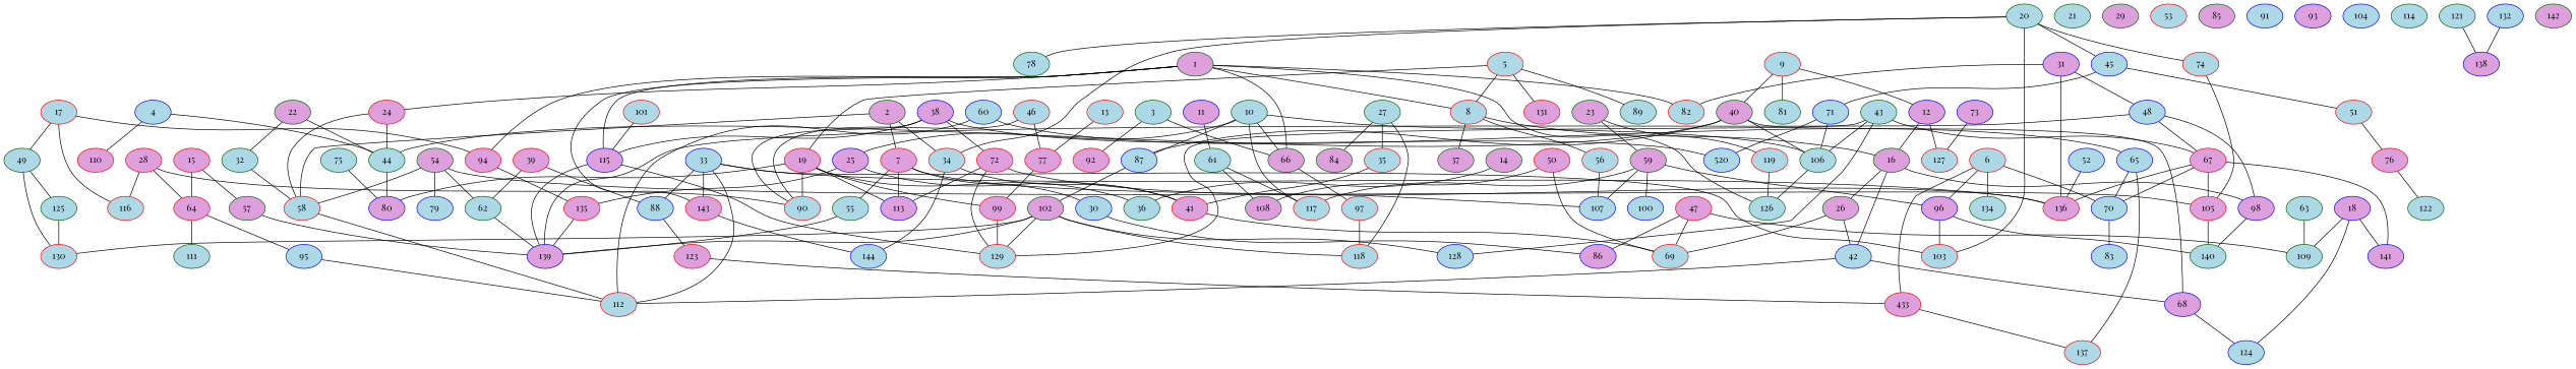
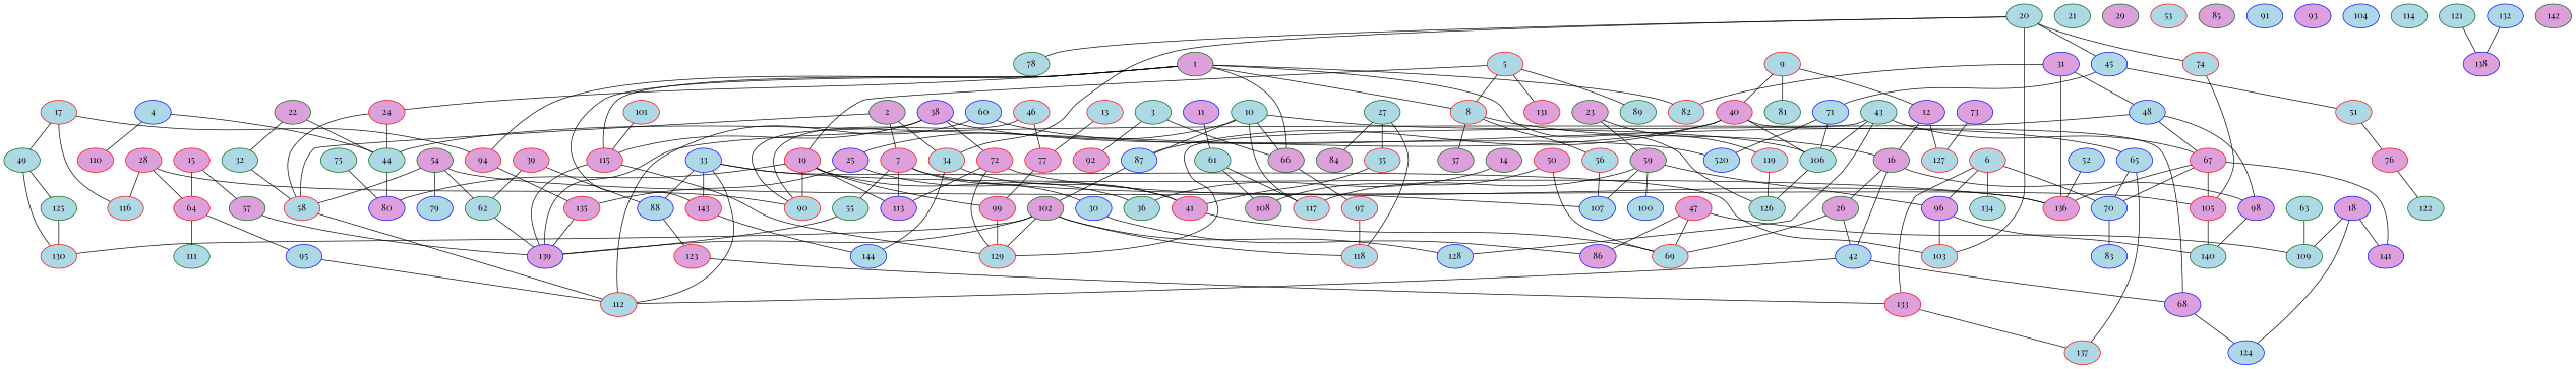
  graph {
    fontname="Playfair Display"
    node [color=red fillcolor=lightblue fontname="Playfair Display" style=filled]
    edge [fontname="Playfair Display"]
    1 [color=darkgreen fillcolor=plum]
    8
    24 [fillcolor=plum]
    66 [color=darkgreen fillcolor=plum]
    82
    94 [fillcolor=plum]
-   115 [color=blue fillcolor=plum]
+   115 [fillcolor=plum]
    126 [color=darkgreen]
    143 [fillcolor=plum]
    16 [color=darkgreen fillcolor=plum]
    37 [color=darkgreen fillcolor=plum]
    56
    58
    44 [color=darkgreen]
    97
    135 [fillcolor=plum]
    129
    139 [color=blue fillcolor=plum]
    144 [color=blue]
    2 [color=darkgreen fillcolor=plum]
    7 [fillcolor=plum]
    34
    30 [color=blue]
    55 [color=darkgreen]
    107 [color=blue]
    113 [color=blue fillcolor=plum]
    41 [fillcolor=plum]
    112
    3 [color=darkgreen]
    92 [fillcolor=plum]
    4 [color=blue]
    110 [fillcolor=plum]
    80 [color=blue fillcolor=plum]
    5
    19 [fillcolor=plum]
    89 [color=darkgreen]
    131 [fillcolor=plum]
    36 [color=darkgreen]
    90
    99 [fillcolor=plum]
    70 [color=blue]
    6
    96 [color=blue fillcolor=plum]
-   133 [fillcolor=plum label=433]
+   133 [fillcolor=plum]
    134 [color=darkgreen]
    83 [color=blue]
    103
    140 [color=darkgreen]
    137
    86 [color=blue fillcolor=plum]
    26 [color=darkgreen fillcolor=plum]
    42 [color=blue]
    98 [color=blue fillcolor=plum]
    12 [color=blue fillcolor=plum]
    9
-   40 [color=darkgreen fillcolor=plum]
+   40 [fillcolor=plum]
    81 [color=darkgreen]
    127
    87 [color=blue]
    106 [color=darkgreen]
    68 [color=blue fillcolor=plum]
    10 [color=darkgreen]
    25 [color=blue fillcolor=plum]
    117
    102 [color=darkgreen fillcolor=plum]
    11 [color=blue fillcolor=plum]
    61 [color=darkgreen]
    108 [color=darkgreen fillcolor=plum]
    77 [fillcolor=plum]
    13
    14 [color=darkgreen fillcolor=plum]
    15 [fillcolor=plum]
    57 [color=darkgreen fillcolor=plum]
    64 [fillcolor=plum]
    95 [color=blue]
    111 [color=darkgreen]
    69
    17
    49 [color=darkgreen]
    116
    125 [color=darkgreen]
    130
    18 [color=blue fillcolor=plum]
    109 [color=darkgreen]
    124 [color=blue]
    141 [color=blue fillcolor=plum]
    20 [color=darkgreen]
    45 [color=blue]
    74
    78 [color=darkgreen]
    51
    71 [color=blue]
    105 [fillcolor=plum]
    21 [color=darkgreen]
    22 [color=darkgreen fillcolor=plum]
    32 [color=darkgreen]
    23 [color=darkgreen fillcolor=plum]
    59 [color=darkgreen fillcolor=plum]
    119
    100 [color=blue]
    27 [color=darkgreen]
    35
    84 [color=darkgreen fillcolor=plum]
    118
    28 [fillcolor=plum]
    29 [color=darkgreen fillcolor=plum]
    31 [color=blue fillcolor=plum]
    48 [color=blue]
    136 [fillcolor=plum]
    67 [fillcolor=plum]
    33 [color=blue]
    88 [color=blue]
    123 [fillcolor=plum]
    38 [color=blue fillcolor=plum]
    72 [fillcolor=plum]
    n116 [color=blue label=520]
    39 [fillcolor=plum]
    62 [color=darkgreen]
    43 [color=darkgreen]
    128 [color=blue]
    76 [fillcolor=plum]
    46
    47 [fillcolor=plum]
    50 [fillcolor=plum]
    122 [color=darkgreen]
    52 [color=blue]
    53
    54 [color=darkgreen fillcolor=plum]
    79 [color=blue]
    60 [color=blue]
    65 [color=blue]
    63 [color=darkgreen]
    73 [color=blue fillcolor=plum]
    75 [color=darkgreen]
    85 [color=darkgreen fillcolor=plum]
    91 [color=blue]
    93 [color=blue fillcolor=plum]
    101
    104 [color=blue]
    114 [color=darkgreen]
    121 [color=darkgreen]
    138 [color=blue fillcolor=plum]
    132 [color=blue]
    142 [color=darkgreen fillcolor=plum]
    1 -- 8
    1 -- 24
    1 -- 66
    1 -- 82
    1 -- 94
    1 -- 115
    1 -- 126
    1 -- 143
    8 -- 16
    8 -- 37
    8 -- 56
    24 -- 58
    24 -- 44
    66 -- 97
    94 -- 135
    115 -- 129
    115 -- 139
    143 -- 144
    16 -- 26
    16 -- 42
    16 -- 98
    56 -- 107
    58 -- 112
    44 -- 80
    97 -- 118
    135 -- 139
    2 -- 58
    2 -- 7
    2 -- 34
    7 -- 30
    7 -- 55
    7 -- 107
    7 -- 113
    34 -- 144
    34 -- 41
    30 -- 86
    55 -- 139
    41 -- 69
    3 -- 66
    3 -- 92
    4 -- 44
    4 -- 110
    5 -- 8
    5 -- 19
    5 -- 89
    5 -- 131
    19 -- 113
    19 -- 80
    19 -- 36
    19 -- 90
    19 -- 99
    99 -- 129
    70 -- 83
    6 -- 70
    6 -- 96
    6 -- 133
    6 -- 134
    96 -- 103
    96 -- 140
    133 -- 137
    26 -- 42
    26 -- 69
    42 -- 112
    42 -- 68
    98 -- 140
    12 -- 16
    12 -- 127
    9 -- 12
    9 -- 40
    9 -- 81
    40 -- 44
    40 -- 87
    40 -- 106
    40 -- 68
    87 -- 102
    106 -- 126
    68 -- 124
    10 -- 66
    10 -- 87
    10 -- 106
    10 -- 25
    10 -- 117
    25 -- 135
    25 -- 41
    102 -- 129
    102 -- 139
    102 -- 130
    102 -- 118
    102 -- 128
    11 -- 61
    61 -- 117
    61 -- 108
    77 -- 99
    13 -- 77
    14 -- 36
    15 -- 57
    15 -- 64
    57 -- 139
    64 -- 95
    64 -- 111
    95 -- 112
    17 -- 94
    17 -- 49
    17 -- 116
    49 -- 125
    49 -- 130
    125 -- 130
    18 -- 109
    18 -- 124
    18 -- 141
    20 -- 34
    20 -- 103
    20 -- 45
    20 -- 74
    20 -- 78
    45 -- 51
    45 -- 71
    74 -- 105
    51 -- 76
    71 -- 106
    71 -- n116
    105 -- 140
    22 -- 44
    22 -- 32
    32 -- 58
    23 -- 59
    23 -- 119
    59 -- 107
    59 -- 96
    59 -- 117
    59 -- 100
    119 -- 126
    27 -- 35
    27 -- 84
    27 -- 118
    35 -- 41
    28 -- 90
    28 -- 64
    28 -- 116
    31 -- 82
    31 -- 48
    31 -- 136
    48 -- 139
    48 -- 98
    48 -- 67
    67 -- 70
    67 -- 141
    67 -- 105
    67 -- 136
    33 -- 143
    33 -- 112
    33 -- 103
    33 -- 136
    33 -- 88
    88 -- 123
    123 -- 133
    38 -- 115
    38 -- 90
    38 -- 72
    38 -- n116
    72 -- 129
    72 -- 113
    72 -- 136
    39 -- 88
    39 -- 62
    62 -- 139
    43 -- 129
    43 -- 106
    43 -- 67
    43 -- 128
    76 -- 122
    46 -- 90
    46 -- 77
    47 -- 86
    47 -- 69
    47 -- 109
    50 -- 108
    50 -- 69
    52 -- 136
    54 -- 58
    54 -- 105
    54 -- 62
    54 -- 79
    60 -- 112
    60 -- 65
    65 -- 70
    65 -- 137
    63 -- 109
    73 -- 127
    75 -- 80
    101 -- 115
    121 -- 138
    132 -- 138
  }
